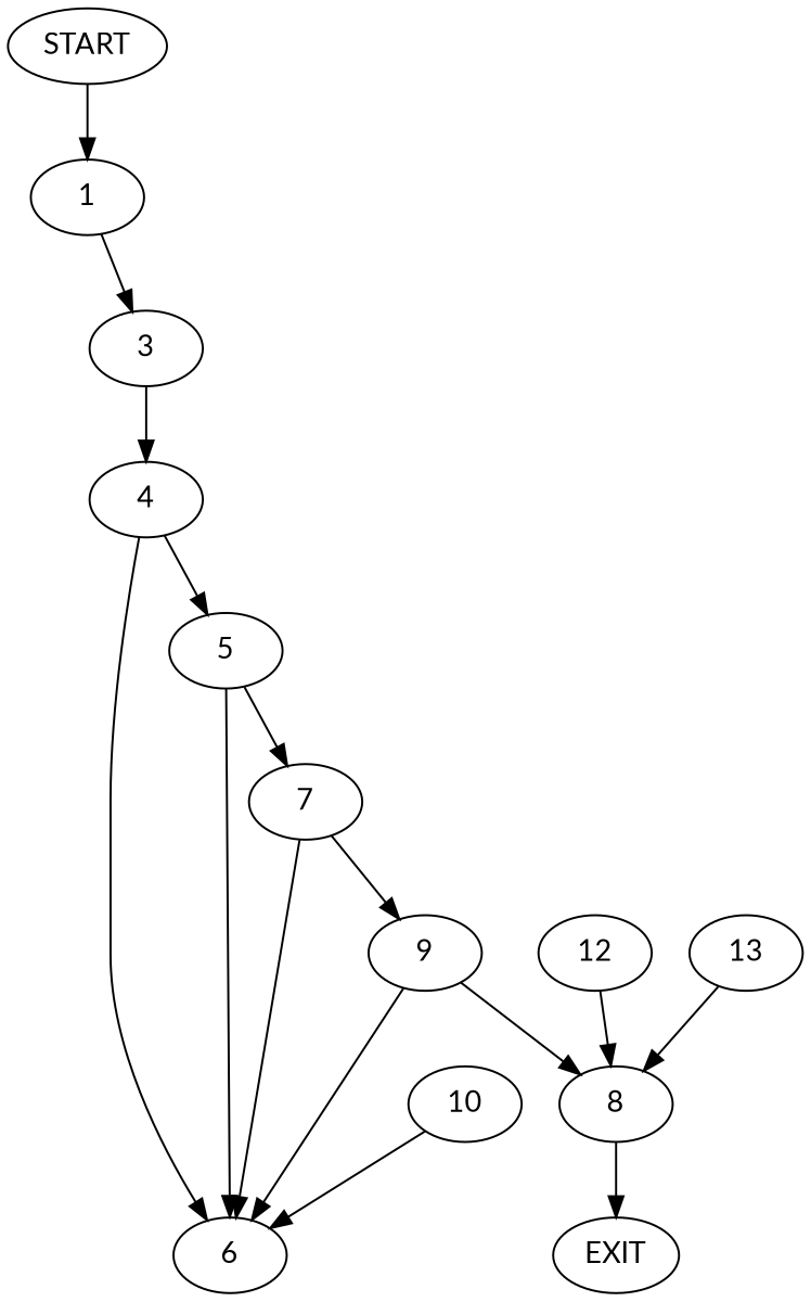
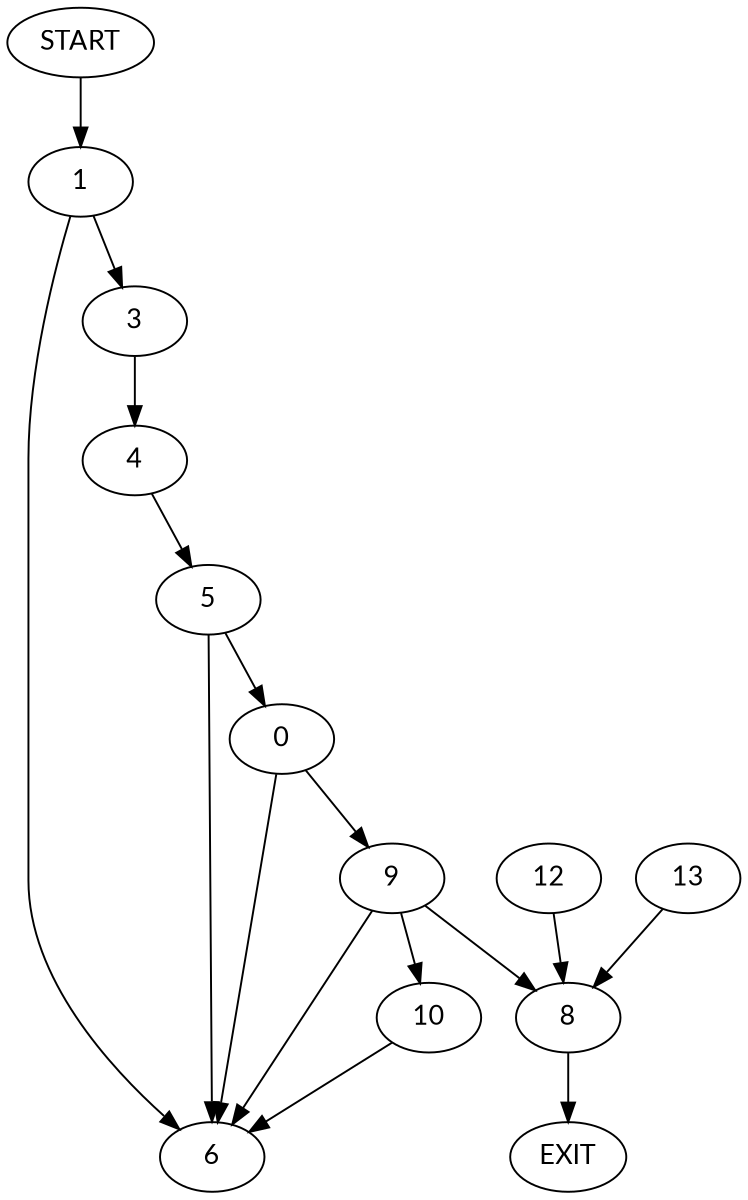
  digraph {
    fontname=Lato
    node [fontname=Lato]
    edge [fontname=Lato]
    n1 [label=START]
    1
    3
    n4 [label=EXIT]
    4
    5
    6
-   7
+   7 [label=0]
    9
    8
    10
    12
    13
    n1 -> 1
    1 -> 3
    3 -> 4
    4 -> 5
-   4 -> 6
+   1 -> 6
    5 -> 6
    5 -> 7
    7 -> 6
    7 -> 9
    9 -> 6
    9 -> 8
+   9 -> 10
    8 -> n4
    10 -> 6
    12 -> 8
    13 -> 8
  }
